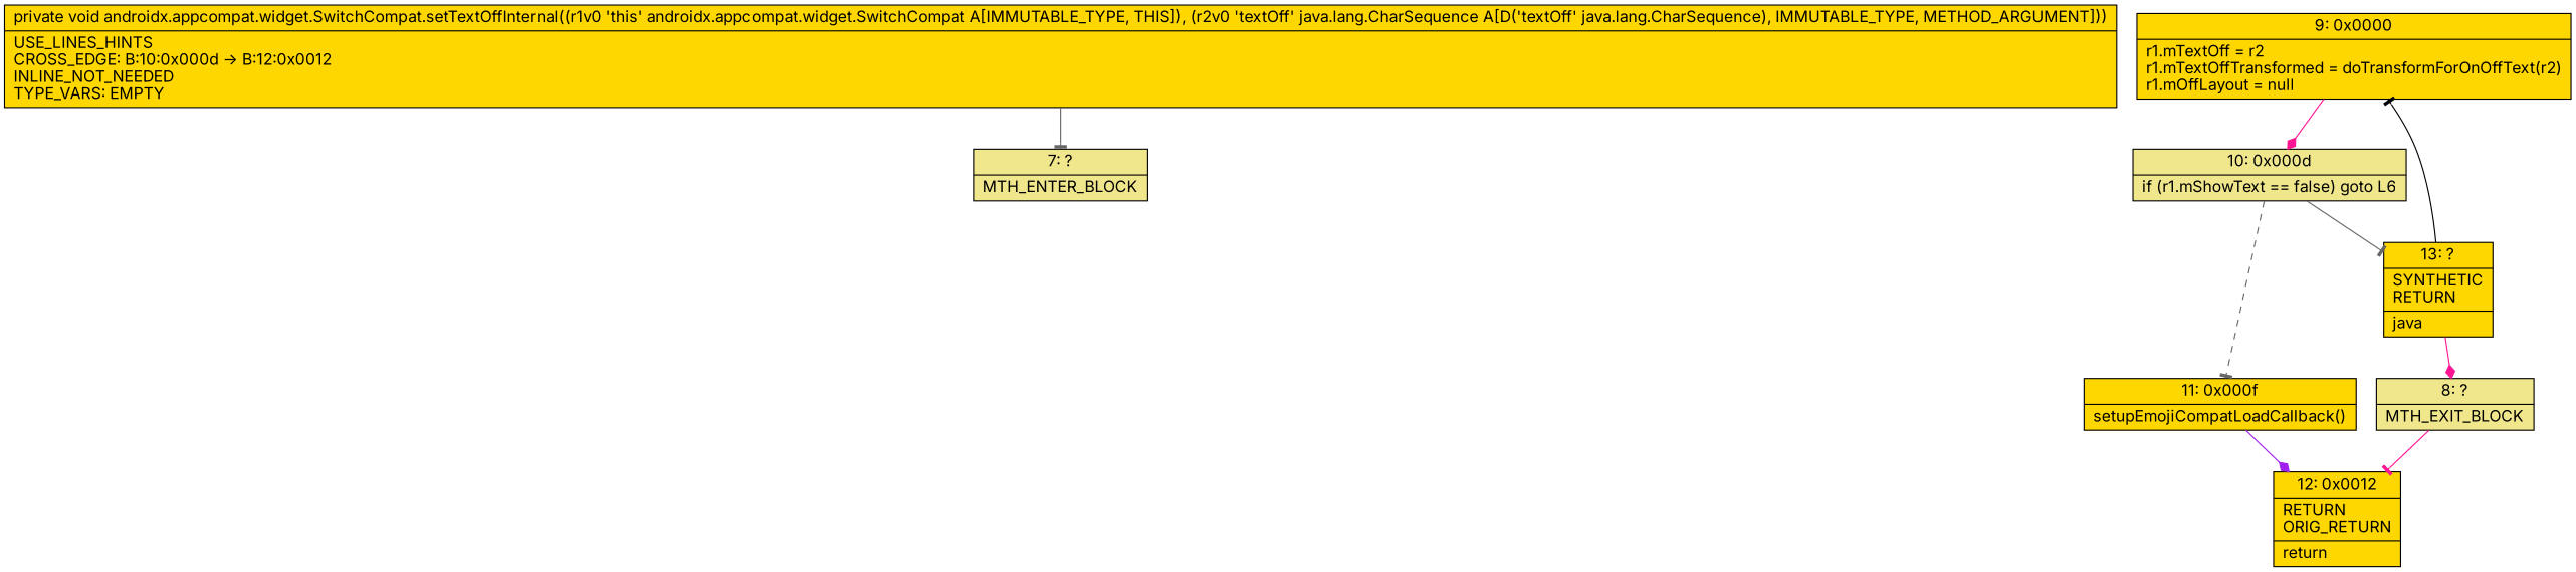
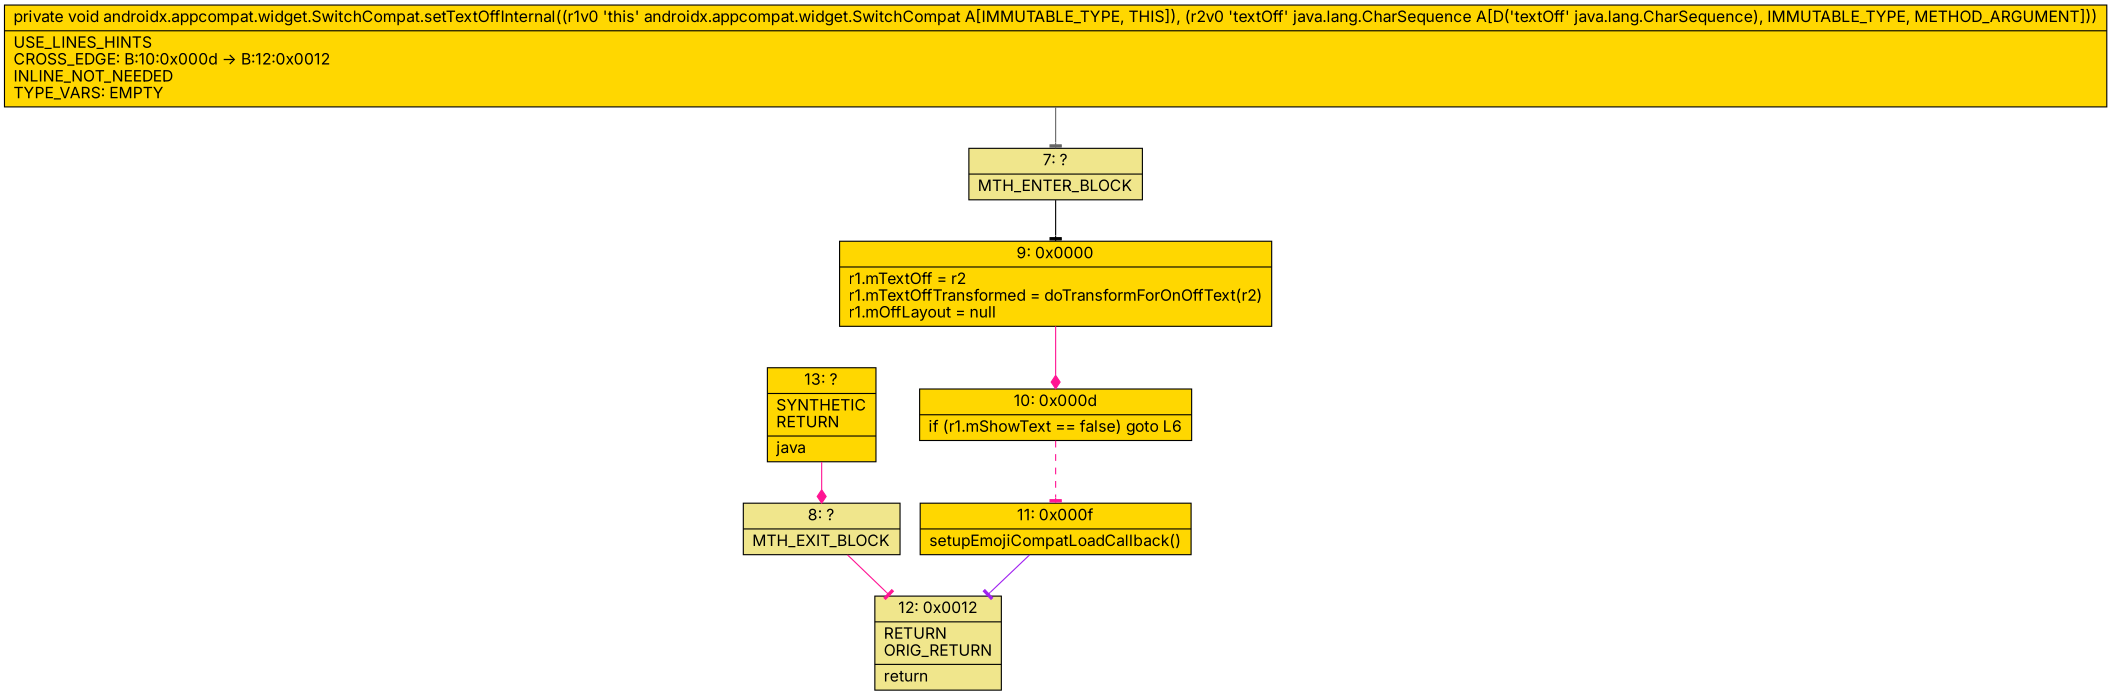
  digraph {
    fontname=Inter
    node [fillcolor=gold fontname=Inter shape=record style=filled]
    edge [arrowhead=tee color=deeppink fontname=Inter]
    n1 [fillcolor=khaki label="{7\:\ ?|MTH_ENTER_BLOCK\l}"]
    n2 [label="{9\:\ 0x0000|r1.mTextOff = r2\lr1.mTextOffTransformed = doTransformForOnOffText(r2)\lr1.mOffLayout = null\l}"]
-   n3 [fillcolor=khaki label="{10\:\ 0x000d|if (r1.mShowText == false) goto L6\l}"]
+   n3 [label="{10\:\ 0x000d|if (r1.mShowText == false) goto L6\l}"]
    n4 [label="{11\:\ 0x000f|setupEmojiCompatLoadCallback()\l}"]
    n5 [label="{13\:\ ?|SYNTHETIC\lRETURN\l|java\l}"]
-   n6 [label="{12\:\ 0x0012|RETURN\lORIG_RETURN\l|return\l}"]
+   n6 [fillcolor=khaki label="{12\:\ 0x0012|RETURN\lORIG_RETURN\l|return\l}"]
    n7 [fillcolor=khaki label="{8\:\ ?|MTH_EXIT_BLOCK\l}"]
    n8 [label="{private void androidx.appcompat.widget.SwitchCompat.setTextOffInternal((r1v0 'this' androidx.appcompat.widget.SwitchCompat A[IMMUTABLE_TYPE, THIS]), (r2v0 'textOff' java.lang.CharSequence A[D('textOff' java.lang.CharSequence), IMMUTABLE_TYPE, METHOD_ARGUMENT]))  | USE_LINES_HINTS\lCROSS_EDGE: B:10:0x000d \-\> B:12:0x0012\lINLINE_NOT_NEEDED\lTYPE_VARS: EMPTY\l}"]
-   n5 -> n2 [color=black]
+   n1 -> n2 [color=black]
    n2 -> n3 [arrowhead=diamond]
-   n3 -> n4 [color=gray40 style=dashed]
-   n3 -> n5 [color=gray40]
-   n4 -> n6 [arrowhead=diamond color=purple]
+   n3 -> n4 [style=dashed]
+   n4 -> n6 [color=purple]
    n5 -> n7 [arrowhead=diamond]
    n7 -> n6
    n8 -> n1 [color=gray40]
  }
